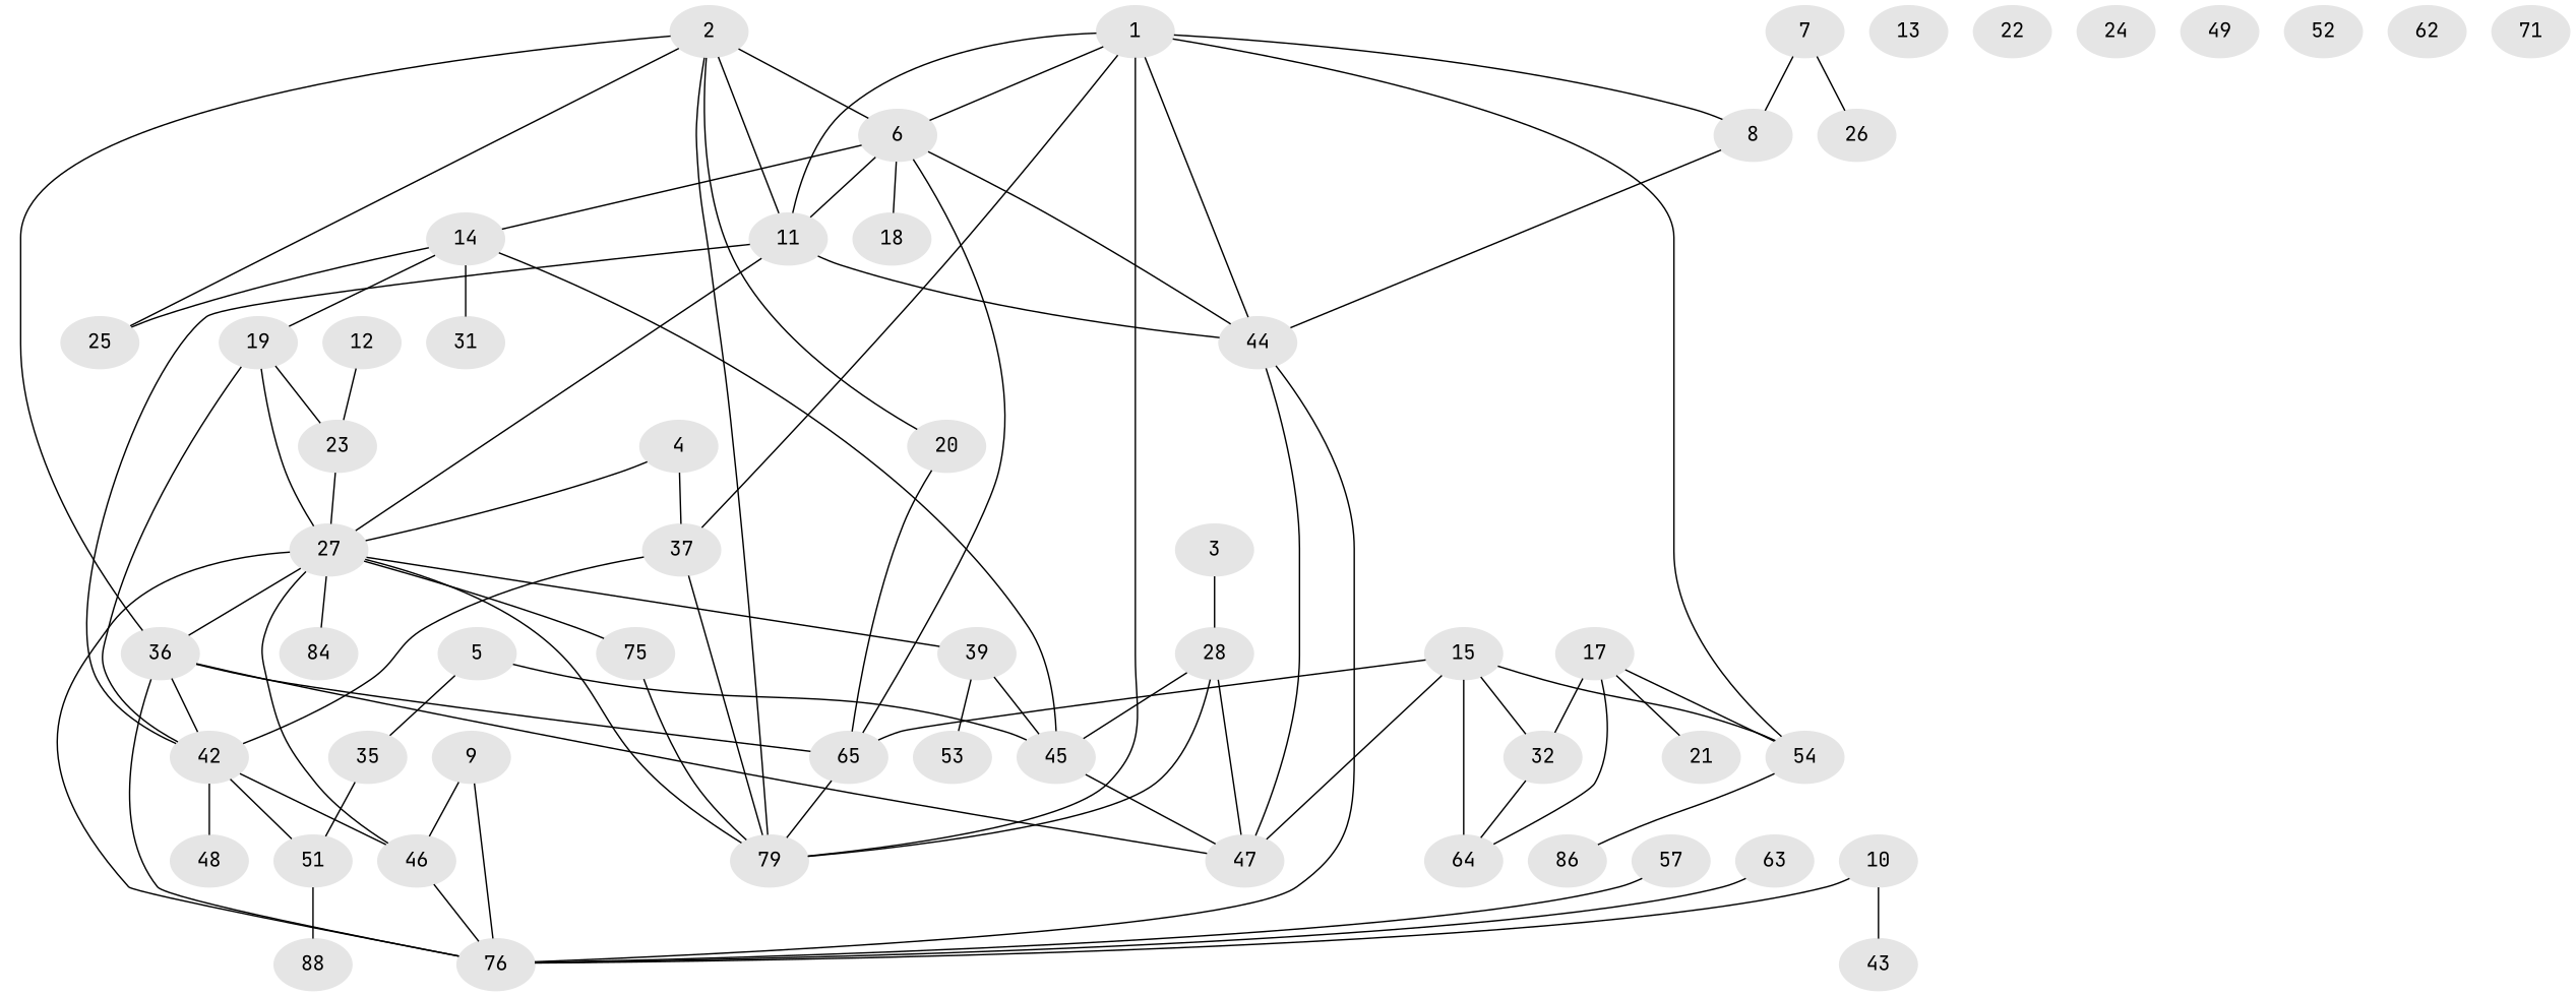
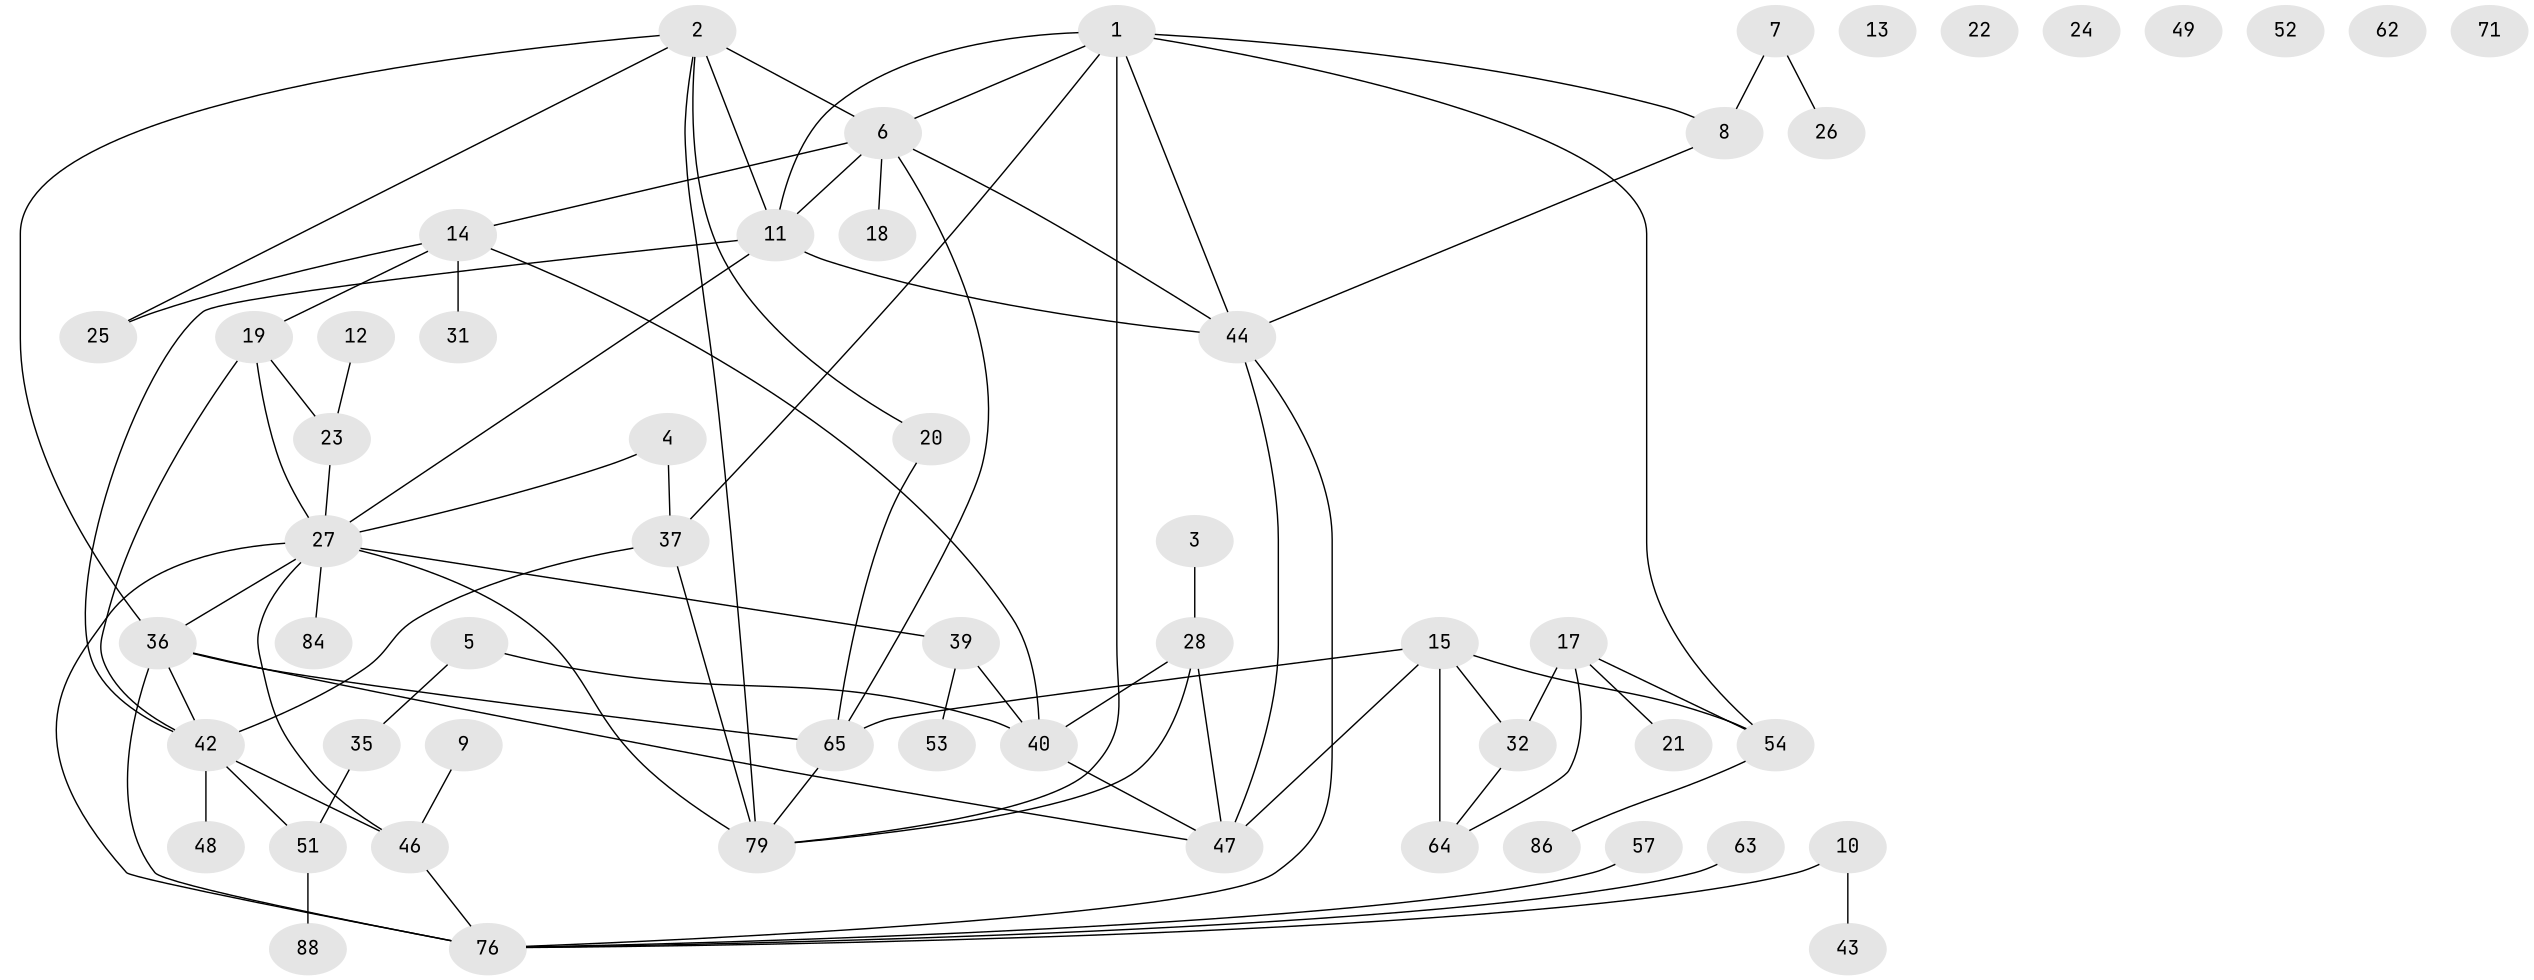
  graph {
    fontname="JetBrains Mono"
    node [color=gray90 fontname="JetBrains Mono" style=filled]
    edge [fontname="JetBrains Mono"]
    1 [super="+59"]
    6 [super="+87"]
    8 [super="+55"]
    11 [super="+72"]
    37 [super="+74"]
    44 [super="+60"]
    54 [super="+68"]
    79 [super="+80"]
    14 [super="+50"]
    18
    65 [super="+77"]
    27 [super="+70"]
    42 [super="+45"]
    76 [super="+89"]
    47
    86
    2 [super="+58"]
    20
    25
    36 [super="+39"]
    28 [super="+61"]
-   40 [super="+81" label=45]
+   40 [super="+81"]
    3
    4 [super="+30"]
    46 [super="+78"]
    n26 [label=39 super="+34"]
-   75
    84
    5 [super="+33"]
    35 [super="+73"]
    51 [super="+66"]
    19 [super="+82"]
    31 [super="+38"]
    7
    26 [super="+85"]
    9
    10
    43
    48
    23 [super="+41"]
    12
    13
    15 [super="+56"]
    32
    64 [super="+83"]
    17 [super="+69"]
    21
    22
    24
    53
    88
    49
    52 [super="+67"]
    57
    62
    63
    71
    1 -- 6
    1 -- 8
    1 -- 11
    1 -- 37
    1 -- 44
    1 -- 54
    1 -- 79
    6 -- 11
    6 -- 44
    6 -- 14
    6 -- 18
    6 -- 65
    8 -- 44
    11 -- 44
    11 -- 27
    11 -- 42
    37 -- 79
    37 -- 42
    44 -- 76
    44 -- 47
    54 -- 86
    14 -- 25
    14 -- 40
    14 -- 19
    14 -- 31
    65 -- 79
    27 -- 79
    27 -- 76 [weight=2]
    27 -- 36
    27 -- 46
    27 -- n26
-   27 -- 75
    27 -- 84
    42 -- 46
    42 -- 51
    42 -- 48
    2 -- 6
    2 -- 11 [weight=2]
    2 -- 79
    2 -- 20
    2 -- 25
    2 -- 36
    20 -- 65
    36 -- 65
    36 -- 42
    36 -- 76
    36 -- 47
    28 -- 79
    28 -- 47
    28 -- 40
    40 -- 47
    3 -- 28
    4 -- 37
    4 -- 27
    46 -- 76
    n26 -- 40
    n26 -- 53
-   75 -- 79
    5 -- 40
    5 -- 35
    35 -- 51
    51 -- 88
    19 -- 27
    19 -- 42
    19 -- 23
    7 -- 8
    7 -- 26
-   9 -- 76
    9 -- 46
    10 -- 76
    10 -- 43
    23 -- 27
    12 -- 23
    15 -- 54
    15 -- 65
    15 -- 47
    15 -- 32
    15 -- 64 [weight=2]
    32 -- 64
    17 -- 54
    17 -- 32
    17 -- 64
    17 -- 21
    57 -- 76
    63 -- 76
  }
